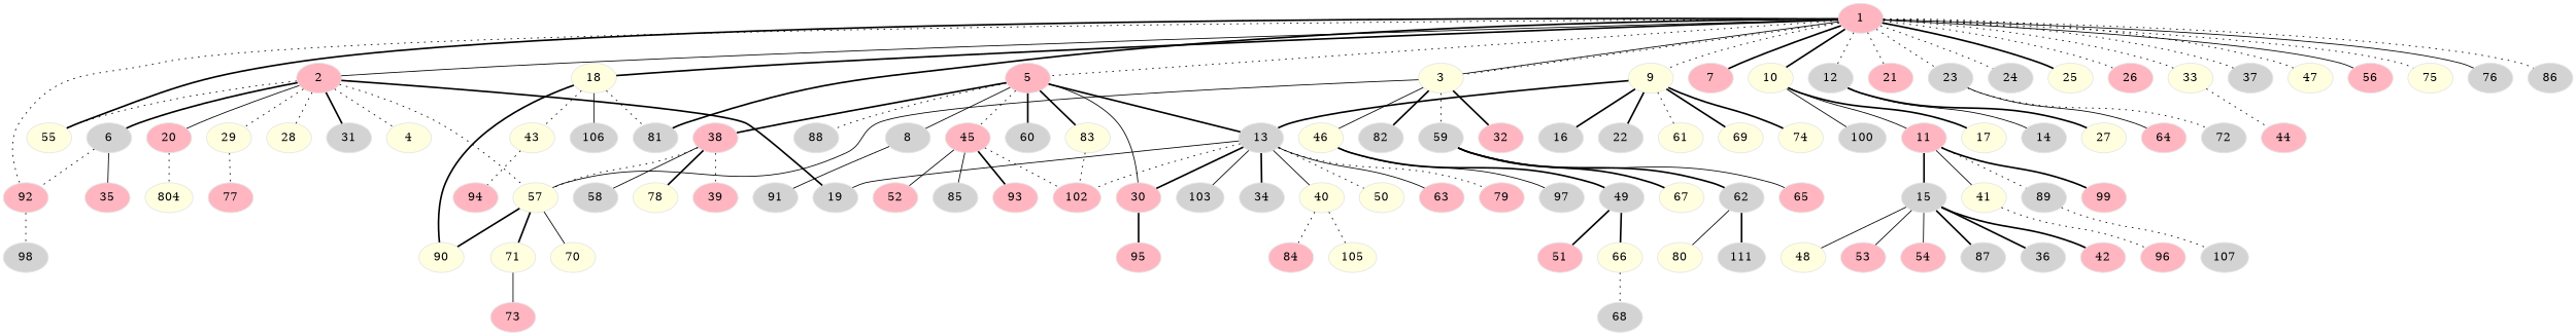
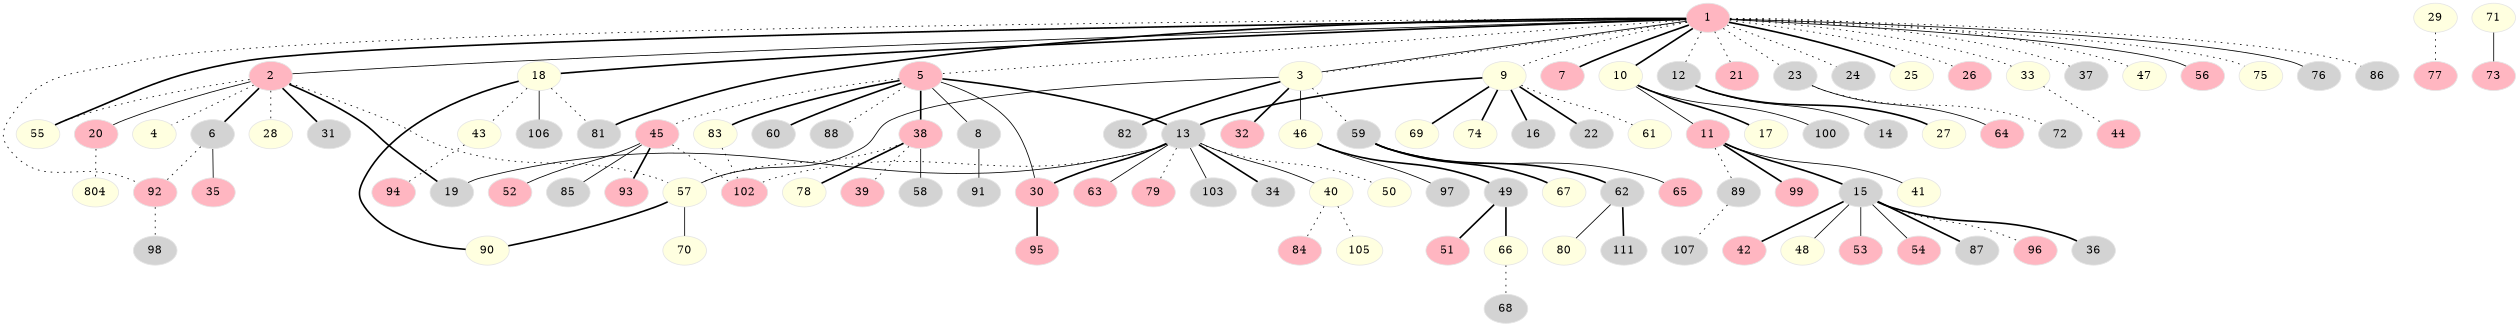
  graph {
    node [color=gray90 fillcolor=lightgrey style=filled]
    edge [style=dotted]
    1 [fillcolor=lightpink]
    2 [fillcolor=lightpink]
    3 [fillcolor=lightyellow]
    5 [fillcolor=lightpink]
    7 [fillcolor=lightpink]
    9 [fillcolor=lightyellow]
    10 [fillcolor=lightyellow]
    12
    18 [fillcolor=lightyellow]
    21 [fillcolor=lightpink]
    23
    24
    25 [fillcolor=lightyellow]
    26 [fillcolor=lightpink]
    33 [fillcolor=lightyellow]
    37
    47 [fillcolor=lightyellow]
    55 [fillcolor=lightyellow]
    56 [fillcolor=lightpink]
    75 [fillcolor=lightyellow]
    76
    81
    86
    92 [fillcolor=lightpink]
    4 [fillcolor=lightyellow]
    6
    19
    20 [fillcolor=lightpink]
    28 [fillcolor=lightyellow]
    29 [fillcolor=lightyellow]
    31
    57 [fillcolor=lightyellow]
    32 [fillcolor=lightpink]
    46 [fillcolor=lightyellow]
    59
    82
    8
    13
    30 [fillcolor=lightpink]
    38 [fillcolor=lightpink]
    45 [fillcolor=lightpink]
    60
    83 [fillcolor=lightyellow]
    88
    16
    22
    61 [fillcolor=lightyellow]
    69 [fillcolor=lightyellow]
    74 [fillcolor=lightyellow]
    11 [fillcolor=lightpink]
    17 [fillcolor=lightyellow]
    100
    14
    27 [fillcolor=lightyellow]
    43 [fillcolor=lightyellow]
    90 [fillcolor=lightyellow]
    106
    64 [fillcolor=lightpink]
    72
    44 [fillcolor=lightpink]
    98
    35 [fillcolor=lightpink]
    n63 [fillcolor=lightyellow label=804]
    77 [fillcolor=lightpink]
    70 [fillcolor=lightyellow]
    71 [fillcolor=lightyellow]
    49
    97
    62
    65 [fillcolor=lightpink]
    67 [fillcolor=lightyellow]
    91
    34
    40 [fillcolor=lightyellow]
    50 [fillcolor=lightyellow]
    63 [fillcolor=lightpink]
    79 [fillcolor=lightpink]
    102 [fillcolor=lightpink]
    103
    95 [fillcolor=lightpink]
    39 [fillcolor=lightpink]
    58
    78 [fillcolor=lightyellow]
    52 [fillcolor=lightpink]
    85
    93 [fillcolor=lightpink]
    15
    41 [fillcolor=lightyellow]
    89
    99 [fillcolor=lightpink]
    36
    42 [fillcolor=lightpink]
    48 [fillcolor=lightyellow]
    53 [fillcolor=lightpink]
    54 [fillcolor=lightpink]
    87
    96 [fillcolor=lightpink]
    107
    84 [fillcolor=lightpink]
    105 [fillcolor=lightyellow]
    94 [fillcolor=lightpink]
    51 [fillcolor=lightpink]
    66 [fillcolor=lightyellow]
    68
    73 [fillcolor=lightpink]
    80 [fillcolor=lightyellow]
    n107 [label=111]
    1 -- 2 [style=solid]
    1 -- 3 [style=solid]
    1 -- 3
    1 -- 5
    1 -- 7 [style=bold]
    1 -- 9
    1 -- 10 [style=bold]
    1 -- 12
    1 -- 18 [style=bold]
    1 -- 21
    1 -- 23
    1 -- 24
    1 -- 25 [style=bold]
    1 -- 26
    1 -- 33
    1 -- 37
    1 -- 47
    1 -- 55 [style=bold]
    1 -- 56 [style=solid]
    1 -- 75
    1 -- 76 [style=solid]
    1 -- 81 [style=bold]
    1 -- 86
    1 -- 92
    2 -- 55
    2 -- 4
    2 -- 6 [style=bold]
    2 -- 19 [style=bold]
    2 -- 20 [style=solid]
    2 -- 28
-   2 -- 29
    2 -- 31 [style=bold]
    2 -- 57
    3 -- 57 [style=solid]
    3 -- 32 [style=bold]
    3 -- 46 [style=solid]
    3 -- 59
    3 -- 82 [style=bold]
    5 -- 8 [style=solid]
    5 -- 13 [style=bold]
    5 -- 30 [style=solid]
    5 -- 38 [style=bold]
    5 -- 45
    5 -- 60 [style=bold]
    5 -- 83 [style=bold]
    5 -- 88
    9 -- 13 [style=bold]
    9 -- 16 [style=bold]
    9 -- 22 [style=bold]
    9 -- 61
    9 -- 69 [style=bold]
    9 -- 74 [style=bold]
    10 -- 11 [style=solid]
    10 -- 17 [style=bold]
    10 -- 100 [style=solid]
    12 -- 14 [style=solid]
    12 -- 27 [style=bold]
    18 -- 81
    18 -- 43
    18 -- 90 [style=bold]
    18 -- 106 [style=solid]
    23 -- 64 [style=solid]
    23 -- 72
    33 -- 44
    92 -- 98
    6 -- 92
    6 -- 35 [style=solid]
    20 -- n63
    29 -- 77
    57 -- 90 [style=bold]
    57 -- 70 [style=solid]
-   57 -- 71 [style=bold]
    46 -- 49 [style=bold]
    46 -- 97 [style=solid]
    59 -- 62 [style=bold]
    59 -- 65 [style=solid]
    59 -- 67 [style=bold]
    8 -- 91 [style=solid]
    13 -- 19 [style=solid]
    13 -- 30 [style=bold]
    13 -- 34 [style=bold]
    13 -- 40 [style=solid]
    13 -- 50
    13 -- 63 [style=solid]
    13 -- 79
    13 -- 102
    13 -- 103 [style=solid]
    30 -- 95 [style=bold]
    38 -- 57
    38 -- 39
    38 -- 58 [style=solid]
    38 -- 78 [style=bold]
    45 -- 102
    45 -- 52 [style=solid]
    45 -- 85 [style=solid]
    45 -- 93 [style=bold]
    83 -- 102
    11 -- 15 [style=bold]
    11 -- 41 [style=solid]
    11 -- 89
    11 -- 99 [style=bold]
    43 -- 94
    71 -- 73 [style=solid]
    49 -- 51 [style=bold]
    49 -- 66 [style=bold]
    62 -- 80 [style=solid]
    62 -- n107 [style=bold]
    40 -- 84
    40 -- 105
    15 -- 36 [style=bold]
    15 -- 42 [style=bold]
    15 -- 48 [style=solid]
    15 -- 53 [style=solid]
    15 -- 54 [style=solid]
    15 -- 87 [style=bold]
-   41 -- 96
+   15 -- 96
    89 -- 107
    66 -- 68
  }
